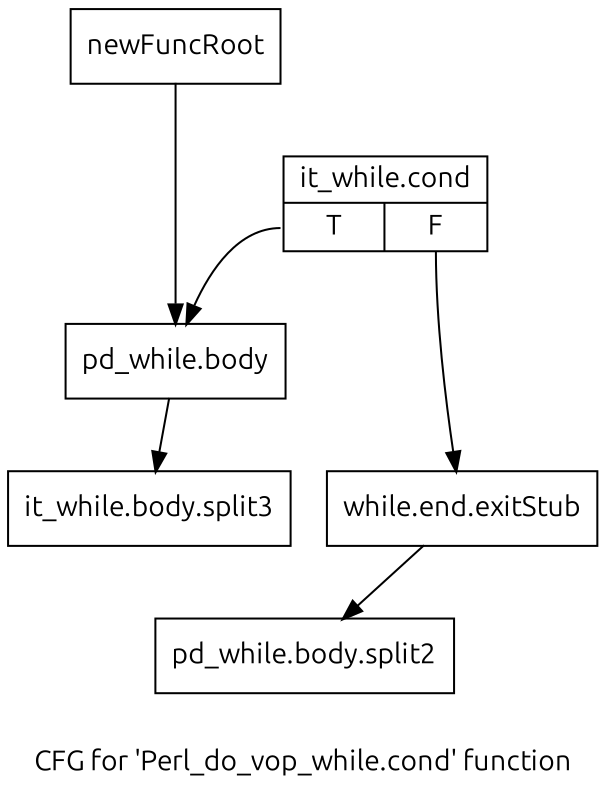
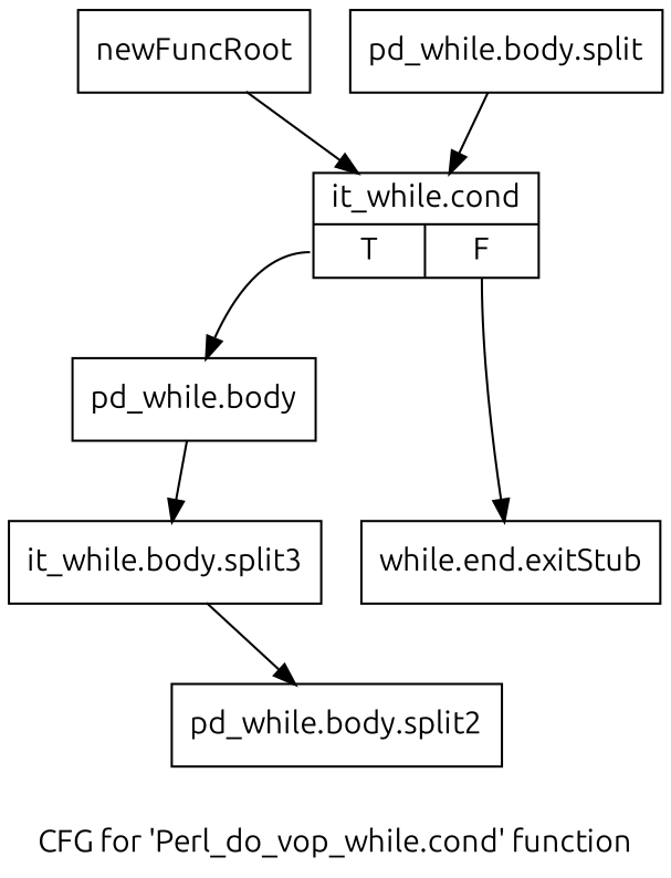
  digraph {
    fontname=Ubuntu
    label="CFG for 'Perl_do_vop_while.cond' function"
    node [fontname=Ubuntu shape=record]
    edge [fontname=Ubuntu]
    n1 [label="{newFuncRoot}"]
    n2 [label="{it_while.cond|{<s0>T|<s1>F}}"]
    n3 [label="{while.end.exitStub}"]
    n4 [label="{pd_while.body}"]
    n5 [label="{it_while.body.split3}"]
    n6 [label="{pd_while.body.split2}"]
-   n1 -> n4
+   n7 [label="{pd_while.body.split}"]
+   n1 -> n2
    n2 -> n3 [tailport=s1]
    n2 -> n4 [tailport=s0]
    n4 -> n5
-   n3 -> n6
+   n5 -> n6
+   n7 -> n2
  }
